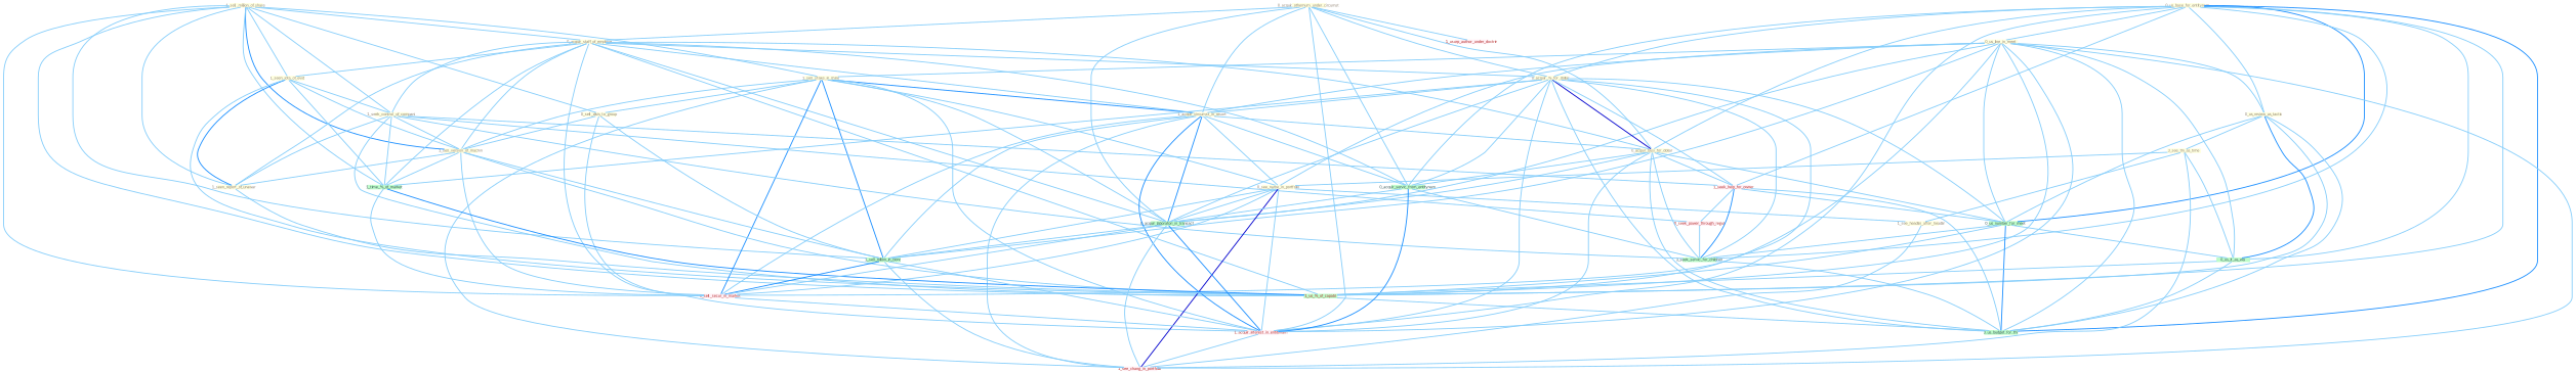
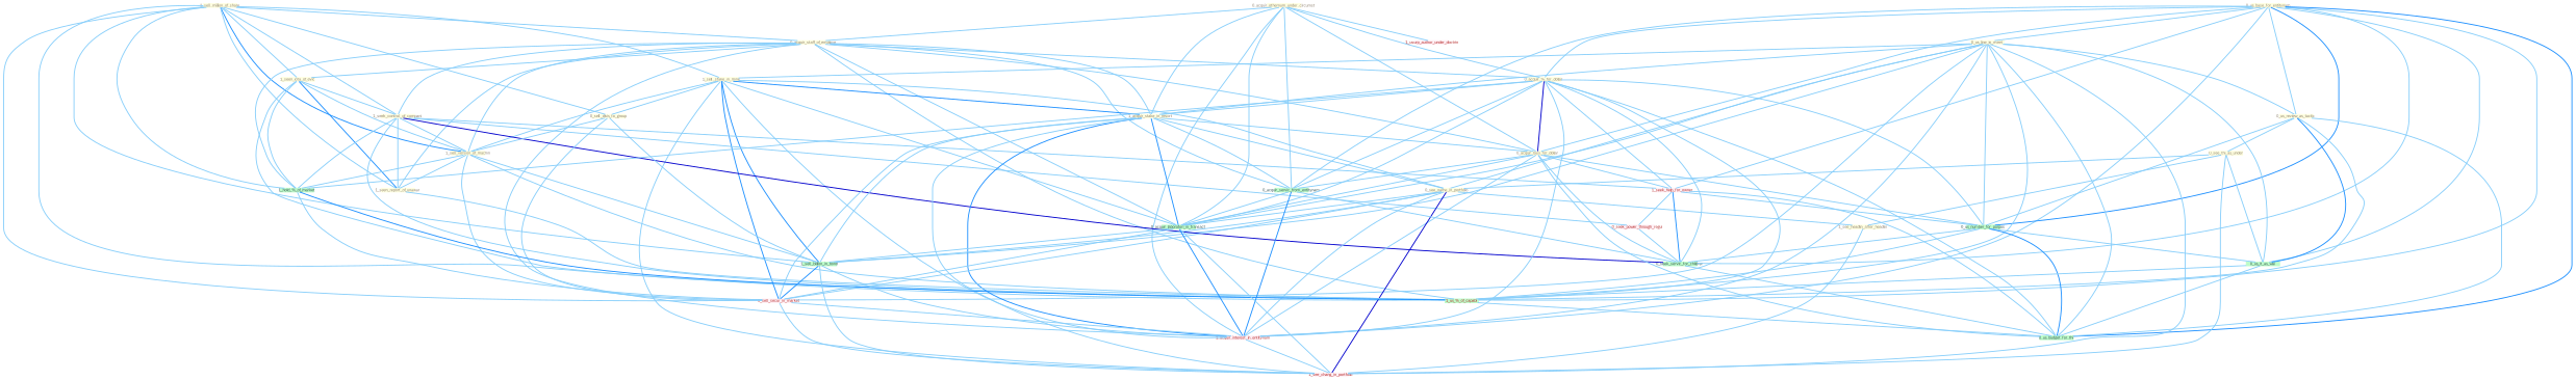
  graph {
    fontname="IBM Plex Sans"
    node [color="#ffffe0" fixedsize=true fontcolor="#8b7d6b" fontname="IBM Plex Sans" fontsize=4 shape=polygon style=filled]
    edge [color="#87cefa" fontname="IBM Plex Sans" w=1]
    "1_sell_million_of_share " [height=.06 width=.5]
    "0_acquir_othernum_under_circumst " [height=.06 width=.5]
    "0_us_base_for_entitynam " [height=.06 width=.5]
    n4 [height=.06 label="0_acquir_staff_of_employe" width=.5]
    "0_us_line_in_meet " [height=.06 width=.5]
    "1_seen_iota_of_evid " [height=.06 width=.5]
    "0_us_review_as_tactic " [height=.06 width=.5]
    "1_sell_stake_in_mine " [height=.06 width=.5]
    "1_seek_control_of_compani " [height=.06 width=.5]
    "0_acquir_%_for_dollar " [height=.06 width=.5]
-   "1_acquir_stake_in_resort " [height=.06 width=.5 label="1_acquir_circumst_in_resort"]
+   "1_acquir_stake_in_resort " [height=.06 width=.5]
    "0_sell_divis_to_group " [height=.06 width=.5]
    "0_acquir_busi_for_dollar " [height=.06 width=.5]
-   "0_see_thi_as_time " [height=.06 width=.5]
+   "0_see_thi_as_time " [height=.06 width=.5 label="0_see_thi_as_under"]
    "0_see_name_in_portfolio " [height=.06 width=.5]
    "1_sell_version_of_machin " [height=.06 width=.5]
    "1_seen_report_of_unawar " [height=.06 width=.5]
    "1_see_headlin_after_headlin " [height=.06 width=.5]
    "1_seek_help_for_owner " [color="#fff0f5" fontcolor="#b22222" height=.06 width=.5]
    "0_seek_power_through_regul " [color="#fff0f5" fontcolor="#b22222" height=.06 width=.5]
    "1_usurp_author_under_doctrin " [color="#fff0f5" fontcolor="#b22222" height=.06 width=.5]
    "0_sell_secur_in_market " [color="#fff0f5" fontcolor="#b22222" height=.06 width=.5]
    "1_acquir_interest_in_entitynam " [color="#fff0f5" fontcolor="#b22222" height=.06 width=.5]
    "1_see_chang_in_portfolio " [color="#fff0f5" fontcolor="#b22222" height=.06 width=.5]
-   "1_hold_%_of_market " [color="#BDFCC9" fontcolor="#2f4f4f" height=.06 width=.5 label="1_time_%_of_market"]
+   "1_hold_%_of_market " [color="#BDFCC9" fontcolor="#2f4f4f" height=.06 width=.5]
    "1_sell_billion_in_bond " [color="#BDFCC9" fontcolor="#2f4f4f" height=.06 width=.5]
    "1_us_%_of_capabl " [color="#BDFCC9" fontcolor="#b22222" height=.06 width=.5]
    "0_acquir_servic_from_entitynam " [color="#BDFCC9" fontcolor="#2f4f4f" height=.06 width=.5]
    "0_acquir_laboratori_in_transact " [color="#BDFCC9" fontcolor="#2f4f4f" height=.06 width=.5]
-   "0_us_number_for_purpos " [color="#BDFCC9" fontcolor="#2f4f4f" height=.06 width=.5 label="0_us_number_for_meet"]
+   "0_us_number_for_purpos " [color="#BDFCC9" fontcolor="#2f4f4f" height=.06 width=.5]
    "0_us_it_as_wai " [color="#BDFCC9" fontcolor="#2f4f4f" height=.06 width=.5]
    "0_seek_servic_for_children " [color="#BDFCC9" fontcolor="#2f4f4f" height=.06 width=.5]
    "0_us_budget_for_thi " [color="#BDFCC9" fontcolor="#2f4f4f" height=.06 width=.5]
    subgraph sub_1 {
      "1_sell_million_of_share "
      "0_acquir_othernum_under_circumst "
      "0_us_base_for_entitynam "
      n4
      "0_us_line_in_meet "
      "1_seen_iota_of_evid "
      "0_us_review_as_tactic "
      "1_sell_stake_in_mine "
      "1_seek_control_of_compani "
      "0_acquir_%_for_dollar "
      "1_acquir_stake_in_resort "
      "0_sell_divis_to_group "
      "0_acquir_busi_for_dollar "
      "0_see_thi_as_time "
      "0_see_name_in_portfolio "
      "1_sell_version_of_machin "
      "1_seen_report_of_unawar "
      "1_see_headlin_after_headlin "
    }
    subgraph sub_2 {
      "1_seek_help_for_owner "
      "0_seek_power_through_regul "
      "1_usurp_author_under_doctrin "
      "0_sell_secur_in_market "
      "1_acquir_interest_in_entitynam "
      "1_see_chang_in_portfolio "
    }
    "1_sell_million_of_share " -- n4
    "1_sell_million_of_share " -- "1_seen_iota_of_evid "
    "1_sell_million_of_share " -- "1_sell_stake_in_mine "
    "1_sell_million_of_share " -- "1_seek_control_of_compani "
    "1_sell_million_of_share " -- "0_sell_divis_to_group "
    "1_sell_million_of_share " -- "1_sell_version_of_machin " [color="#1e90ff" w=2]
    "1_sell_million_of_share " -- "1_seen_report_of_unawar "
    "1_sell_million_of_share " -- "0_sell_secur_in_market "
    "1_sell_million_of_share " -- "1_hold_%_of_market "
    "1_sell_million_of_share " -- "1_sell_billion_in_bond "
    "1_sell_million_of_share " -- "1_us_%_of_capabl "
    "0_acquir_othernum_under_circumst " -- n4
    "0_acquir_othernum_under_circumst " -- "0_acquir_%_for_dollar "
    "0_acquir_othernum_under_circumst " -- "1_acquir_stake_in_resort "
    "0_acquir_othernum_under_circumst " -- "0_acquir_busi_for_dollar "
    "0_acquir_othernum_under_circumst " -- "1_usurp_author_under_doctrin "
    "0_acquir_othernum_under_circumst " -- "1_acquir_interest_in_entitynam "
    "0_acquir_othernum_under_circumst " -- "0_acquir_servic_from_entitynam "
    "0_acquir_othernum_under_circumst " -- "0_acquir_laboratori_in_transact "
    "0_us_base_for_entitynam " -- "0_us_line_in_meet "
    "0_us_base_for_entitynam " -- "0_us_review_as_tactic "
    "0_us_base_for_entitynam " -- "0_acquir_%_for_dollar "
    "0_us_base_for_entitynam " -- "0_acquir_busi_for_dollar "
    "0_us_base_for_entitynam " -- "1_seek_help_for_owner "
    "0_us_base_for_entitynam " -- "1_acquir_interest_in_entitynam "
    "0_us_base_for_entitynam " -- "1_us_%_of_capabl "
    "0_us_base_for_entitynam " -- "0_acquir_servic_from_entitynam "
    "0_us_base_for_entitynam " -- "0_us_number_for_purpos " [color="#1e90ff" w=2]
    "0_us_base_for_entitynam " -- "0_us_it_as_wai "
    "0_us_base_for_entitynam " -- "0_seek_servic_for_children "
    "0_us_base_for_entitynam " -- "0_us_budget_for_thi " [color="#1e90ff" w=2]
    n4 -- "1_seen_iota_of_evid "
    n4 -- "1_seek_control_of_compani "
    n4 -- "0_acquir_%_for_dollar "
    n4 -- "1_acquir_stake_in_resort "
    n4 -- "0_acquir_busi_for_dollar "
    n4 -- "1_sell_version_of_machin "
    n4 -- "1_seen_report_of_unawar "
    n4 -- "1_acquir_interest_in_entitynam "
    n4 -- "1_hold_%_of_market "
    n4 -- "1_us_%_of_capabl "
    n4 -- "0_acquir_servic_from_entitynam "
    n4 -- "0_acquir_laboratori_in_transact "
    "0_us_line_in_meet " -- "0_us_review_as_tactic "
    "0_us_line_in_meet " -- "1_sell_stake_in_mine "
    "0_us_line_in_meet " -- "1_acquir_stake_in_resort "
    "0_us_line_in_meet " -- "0_see_name_in_portfolio "
    "0_us_line_in_meet " -- "0_sell_secur_in_market "
    "0_us_line_in_meet " -- "1_acquir_interest_in_entitynam "
    "0_us_line_in_meet " -- "1_see_chang_in_portfolio "
    "0_us_line_in_meet " -- "1_sell_billion_in_bond "
    "0_us_line_in_meet " -- "1_us_%_of_capabl "
    "0_us_line_in_meet " -- "0_acquir_laboratori_in_transact "
    "0_us_line_in_meet " -- "0_us_number_for_purpos "
    "0_us_line_in_meet " -- "0_us_it_as_wai "
    "0_us_line_in_meet " -- "0_us_budget_for_thi "
    "1_seen_iota_of_evid " -- "1_seek_control_of_compani "
    "1_seen_iota_of_evid " -- "1_sell_version_of_machin "
    "1_seen_iota_of_evid " -- "1_seen_report_of_unawar " [color="#1e90ff" w=2]
    "1_seen_iota_of_evid " -- "1_hold_%_of_market "
    "1_seen_iota_of_evid " -- "1_us_%_of_capabl "
    "0_us_review_as_tactic " -- "0_see_thi_as_time "
    "0_us_review_as_tactic " -- "1_us_%_of_capabl "
    "0_us_review_as_tactic " -- "0_us_number_for_purpos "
    "0_us_review_as_tactic " -- "0_us_it_as_wai " [color="#1e90ff" w=2]
    "0_us_review_as_tactic " -- "0_us_budget_for_thi "
    "1_sell_stake_in_mine " -- "1_acquir_stake_in_resort " [color="#1e90ff" w=2]
    "1_sell_stake_in_mine " -- "0_sell_divis_to_group "
    "1_sell_stake_in_mine " -- "0_see_name_in_portfolio "
    "1_sell_stake_in_mine " -- "1_sell_version_of_machin "
    "1_sell_stake_in_mine " -- "0_sell_secur_in_market " [color="#1e90ff" w=2]
    "1_sell_stake_in_mine " -- "1_acquir_interest_in_entitynam "
    "1_sell_stake_in_mine " -- "1_see_chang_in_portfolio "
    "1_sell_stake_in_mine " -- "1_sell_billion_in_bond " [color="#1e90ff" w=2]
    "1_sell_stake_in_mine " -- "0_acquir_laboratori_in_transact "
    "1_seek_control_of_compani " -- "1_sell_version_of_machin "
    "1_seek_control_of_compani " -- "1_seen_report_of_unawar "
    "1_seek_control_of_compani " -- "1_seek_help_for_owner "
    "1_seek_control_of_compani " -- "0_seek_power_through_regul "
    "1_seek_control_of_compani " -- "1_hold_%_of_market "
    "1_seek_control_of_compani " -- "1_us_%_of_capabl "
-   "1_seek_control_of_compani " -- "0_seek_servic_for_children "
+   "1_seek_control_of_compani " -- "0_seek_servic_for_children " [color="#0000cd"]
    "0_acquir_%_for_dollar " -- "1_acquir_stake_in_resort "
    "0_acquir_%_for_dollar " -- "0_acquir_busi_for_dollar " [color="#0000cd" w=3]
    "0_acquir_%_for_dollar " -- "1_seek_help_for_owner "
    "0_acquir_%_for_dollar " -- "1_acquir_interest_in_entitynam "
    "0_acquir_%_for_dollar " -- "1_hold_%_of_market "
    "0_acquir_%_for_dollar " -- "1_us_%_of_capabl "
    "0_acquir_%_for_dollar " -- "0_acquir_servic_from_entitynam "
    "0_acquir_%_for_dollar " -- "0_acquir_laboratori_in_transact "
    "0_acquir_%_for_dollar " -- "0_us_number_for_purpos "
    "0_acquir_%_for_dollar " -- "0_seek_servic_for_children "
    "0_acquir_%_for_dollar " -- "0_us_budget_for_thi "
    "1_acquir_stake_in_resort " -- "0_acquir_busi_for_dollar "
    "1_acquir_stake_in_resort " -- "0_see_name_in_portfolio "
    "1_acquir_stake_in_resort " -- "0_sell_secur_in_market "
    "1_acquir_stake_in_resort " -- "1_acquir_interest_in_entitynam " [color="#1e90ff" w=2]
    "1_acquir_stake_in_resort " -- "1_see_chang_in_portfolio "
    "1_acquir_stake_in_resort " -- "1_sell_billion_in_bond "
    "1_acquir_stake_in_resort " -- "0_acquir_servic_from_entitynam "
    "1_acquir_stake_in_resort " -- "0_acquir_laboratori_in_transact " [color="#1e90ff" w=2]
    "0_sell_divis_to_group " -- "1_sell_version_of_machin "
    "0_sell_divis_to_group " -- "0_sell_secur_in_market "
    "0_sell_divis_to_group " -- "1_sell_billion_in_bond "
    "0_acquir_busi_for_dollar " -- "1_seek_help_for_owner "
    "0_acquir_busi_for_dollar " -- "1_acquir_interest_in_entitynam "
    "0_acquir_busi_for_dollar " -- "0_acquir_servic_from_entitynam "
    "0_acquir_busi_for_dollar " -- "0_acquir_laboratori_in_transact "
    "0_acquir_busi_for_dollar " -- "0_us_number_for_purpos "
    "0_acquir_busi_for_dollar " -- "0_seek_servic_for_children "
    "0_acquir_busi_for_dollar " -- "0_us_budget_for_thi "
    "0_see_thi_as_time " -- "0_see_name_in_portfolio "
    "0_see_thi_as_time " -- "1_see_headlin_after_headlin "
    "0_see_thi_as_time " -- "1_see_chang_in_portfolio "
    "0_see_thi_as_time " -- "0_us_it_as_wai "
    "0_see_name_in_portfolio " -- "1_see_headlin_after_headlin "
    "0_see_name_in_portfolio " -- "0_sell_secur_in_market "
    "0_see_name_in_portfolio " -- "1_acquir_interest_in_entitynam "
    "0_see_name_in_portfolio " -- "1_see_chang_in_portfolio " [color="#0000cd" w=3]
    "0_see_name_in_portfolio " -- "1_sell_billion_in_bond "
    "0_see_name_in_portfolio " -- "0_acquir_laboratori_in_transact "
    "1_sell_version_of_machin " -- "1_seen_report_of_unawar "
    "1_sell_version_of_machin " -- "0_sell_secur_in_market "
    "1_sell_version_of_machin " -- "1_hold_%_of_market "
    "1_sell_version_of_machin " -- "1_sell_billion_in_bond "
    "1_sell_version_of_machin " -- "1_us_%_of_capabl "
    "1_seen_report_of_unawar " -- "1_us_%_of_capabl "
    "1_see_headlin_after_headlin " -- "1_see_chang_in_portfolio "
    "1_seek_help_for_owner " -- "0_seek_power_through_regul "
    "1_seek_help_for_owner " -- "0_us_number_for_purpos "
    "1_seek_help_for_owner " -- "0_seek_servic_for_children " [color="#1e90ff" w=2]
    "1_seek_help_for_owner " -- "0_us_budget_for_thi "
    "0_seek_power_through_regul " -- "0_seek_servic_for_children "
    "0_sell_secur_in_market " -- "1_acquir_interest_in_entitynam "
+   "0_sell_secur_in_market " -- "1_see_chang_in_portfolio "
    "1_acquir_interest_in_entitynam " -- "1_see_chang_in_portfolio "
    "1_hold_%_of_market " -- "0_sell_secur_in_market "
    "1_hold_%_of_market " -- "1_us_%_of_capabl " [color="#1e90ff" w=2]
    "1_sell_billion_in_bond " -- "0_sell_secur_in_market " [color="#1e90ff" w=2]
    "1_sell_billion_in_bond " -- "1_acquir_interest_in_entitynam "
    "1_sell_billion_in_bond " -- "1_see_chang_in_portfolio "
    "1_us_%_of_capabl " -- "0_us_budget_for_thi "
    "0_acquir_servic_from_entitynam " -- "1_acquir_interest_in_entitynam " [color="#1e90ff" w=2]
    "0_acquir_servic_from_entitynam " -- "0_acquir_laboratori_in_transact "
    "0_acquir_servic_from_entitynam " -- "0_seek_servic_for_children "
    "0_acquir_laboratori_in_transact " -- "0_sell_secur_in_market "
    "0_acquir_laboratori_in_transact " -- "1_acquir_interest_in_entitynam " [color="#1e90ff" w=2]
    "0_acquir_laboratori_in_transact " -- "1_see_chang_in_portfolio "
    "0_acquir_laboratori_in_transact " -- "1_sell_billion_in_bond "
    "0_us_number_for_purpos " -- "1_us_%_of_capabl "
    "0_us_number_for_purpos " -- "0_us_it_as_wai "
    "0_us_number_for_purpos " -- "0_seek_servic_for_children "
    "0_us_number_for_purpos " -- "0_us_budget_for_thi " [color="#1e90ff" w=2]
    "0_us_it_as_wai " -- "1_us_%_of_capabl "
    "0_us_it_as_wai " -- "0_us_budget_for_thi "
    "0_seek_servic_for_children " -- "0_us_budget_for_thi "
  }
